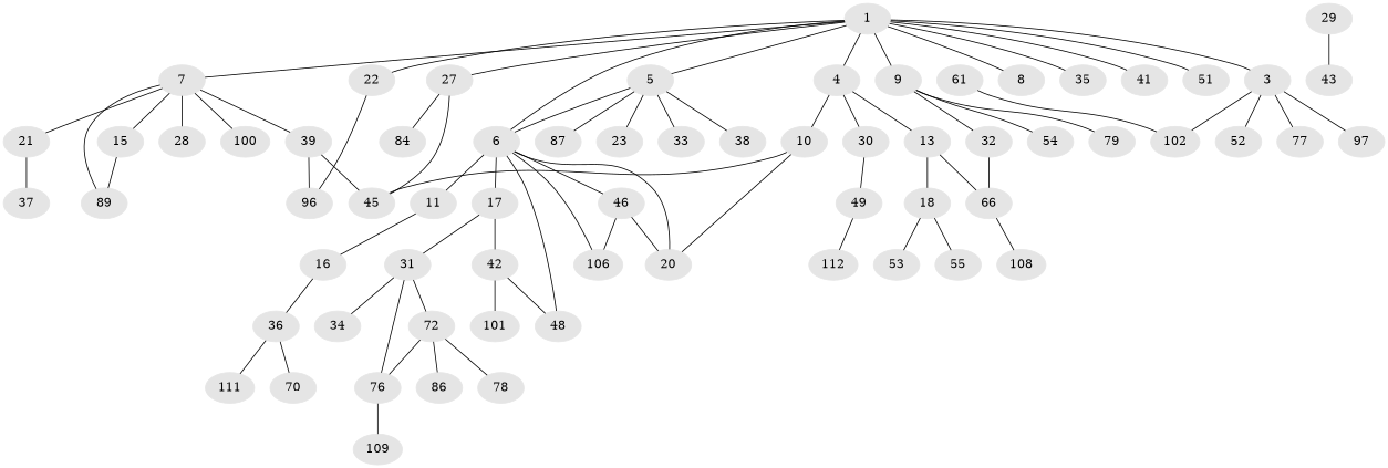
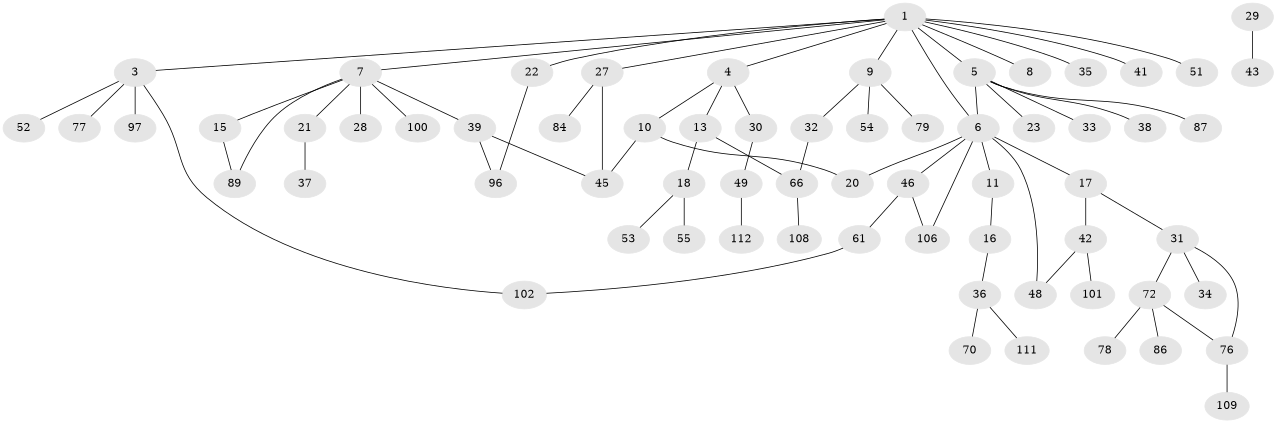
  graph {
    node [color=gray90 style=filled]
    1 [super="+2"]
    3
    4
    5
    7 [super="+12"]
    8 [super="+24"]
    9
    22
    27
    35
    41 [super="+56"]
    51 [super="+59+104"]
    6 [super="+14+19"]
    52
    77
    97
    102
    10
    13 [super="+47+63+85"]
    30
    23 [super="+40"]
    33 [super="+92"]
    38 [super="+62+44"]
    87
    15 [super="+65+74"]
    21
    28
    39 [super="+68+83"]
    89 [super="+110"]
    100
    32 [super="+81"]
    54 [super="+64"]
    79
    96
    45
    84
    43 [super="+95"]
    29
    20 [super="+93+57+105"]
    18 [super="+25+50"]
    66 [super="+69"]
    49
    11
    17 [super="+26"]
    46 [super="+58+98"]
    48 [super="+103"]
    106
    16
    31
    42 [super="+67+80"]
    61 [super="+71"]
    37
    36
    53 [super="+88+99"]
    55
    108
    70
    111
    34
    72 [super="+73"]
    76 [super="+82"]
    101
    112
    78
    86 [super="+91"]
    109
    1 -- 3
    1 -- 4
    1 -- 5
    1 -- 7
    1 -- 8
    1 -- 9
    1 -- 22
    1 -- 27
    1 -- 35
    1 -- 41
    1 -- 51
    1 -- 6
    3 -- 52
    3 -- 77
    3 -- 97
    3 -- 102
    4 -- 10
    4 -- 13
    4 -- 30
    5 -- 6
    5 -- 23
    5 -- 33
    5 -- 38
    5 -- 87
    7 -- 15
    7 -- 21
    7 -- 28
    7 -- 39
    7 -- 89
    7 -- 100
    9 -- 32
    9 -- 54
    9 -- 79
    22 -- 96
    27 -- 45
    27 -- 84
    6 -- 20
    6 -- 11
    6 -- 17
    6 -- 46
    6 -- 48
    6 -- 106
    10 -- 45
    10 -- 20
    13 -- 18
    13 -- 66
    30 -- 49
    15 -- 89
    21 -- 37
    39 -- 96
    39 -- 45
    32 -- 66
    29 -- 43
    18 -- 53
    18 -- 55
    66 -- 108
    49 -- 112
    11 -- 16
    17 -- 31
    17 -- 42
    46 -- 106
-   46 -- 20
+   46 -- 61
    16 -- 36
    31 -- 34
    31 -- 72
    31 -- 76
    42 -- 48
    42 -- 101
    61 -- 102
    36 -- 70
    36 -- 111
    72 -- 76
    72 -- 78
    72 -- 86
    76 -- 109
  }
